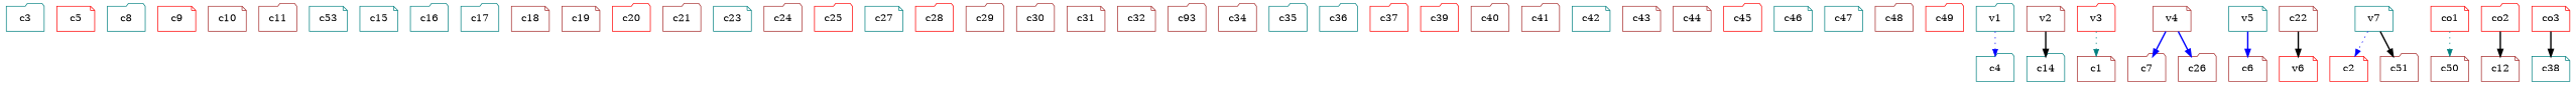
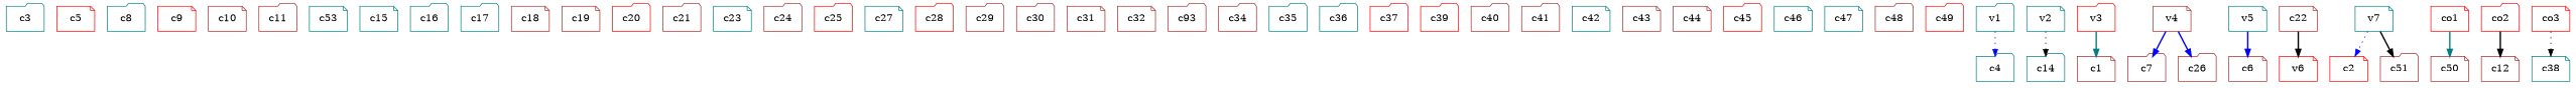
  strict digraph {
    node [color=brown shape=folder]
    edge [color=blue style=bold weight=1]
    c3 [color=teal]
    c5 [color=red shape=note]
    c8 [color=teal]
    c9 [color=red shape=note]
    c10 [shape=note]
    c11
    n7 [color=teal label=c53 shape=note]
    c15 [color=teal shape=note]
    c16 [color=teal]
    c17 [color=teal]
    c18 [shape=note]
    c19 [shape=note]
    c20 [color=red]
    c21
    c23 [color=teal shape=note]
    c24
    c25 [color=red]
    c27 [color=teal shape=note]
    c28 [color=red]
    c29
    c30
    c31 [shape=note]
    c32 [shape=note]
    n24 [label=c93]
    c34
    c35 [color=teal]
    c36 [color=teal]
    c37 [color=red]
    c39 [color=red]
    c40
    c41
    c42 [color=teal shape=note]
    c43 [shape=note]
    c44 [shape=note]
    c45 [color=red]
    c46 [color=teal shape=note]
    c47 [color=teal shape=note]
    c48
    c49 [color=red]
    v1 [color=teal]
    c4 [color=teal]
-   v2 [shape=note]
+   v2 [color=teal shape=note]
    c14 [color=teal]
    v3 [color=red]
    c1 [shape=note]
    v4 [shape=note]
    c7
    c26
    v5 [color=teal shape=note]
    c6 [shape=note]
    v6 [color=red shape=note]
    c22 [shape=note]
    v7 [color=teal shape=note]
    c2 [color=red shape=note]
    c51
    co1 [color=red shape=note]
    c50 [shape=note]
    co2 [color=red]
    c12 [shape=note]
    co3 [color=red shape=note]
    c38 [color=teal shape=note]
    v1 -> c4 [style=dotted]
-   v2 -> c14 [color=black]
-   v3 -> c1 [color=teal style=dotted]
+   v2 -> c14 [color=black style=dotted]
+   v3 -> c1 [color=teal]
    v4 -> c7
    v4 -> c26
    v5 -> c6
    c22 -> v6 [color=black]
    v7 -> c2 [style=dotted]
    v7 -> c51 [color=black]
-   co1 -> c50 [color=teal style=dotted]
+   co1 -> c50 [color=teal]
    co2 -> c12 [color=black]
-   co3 -> c38 [color=black]
+   co3 -> c38 [color=black style=dotted]
  }
